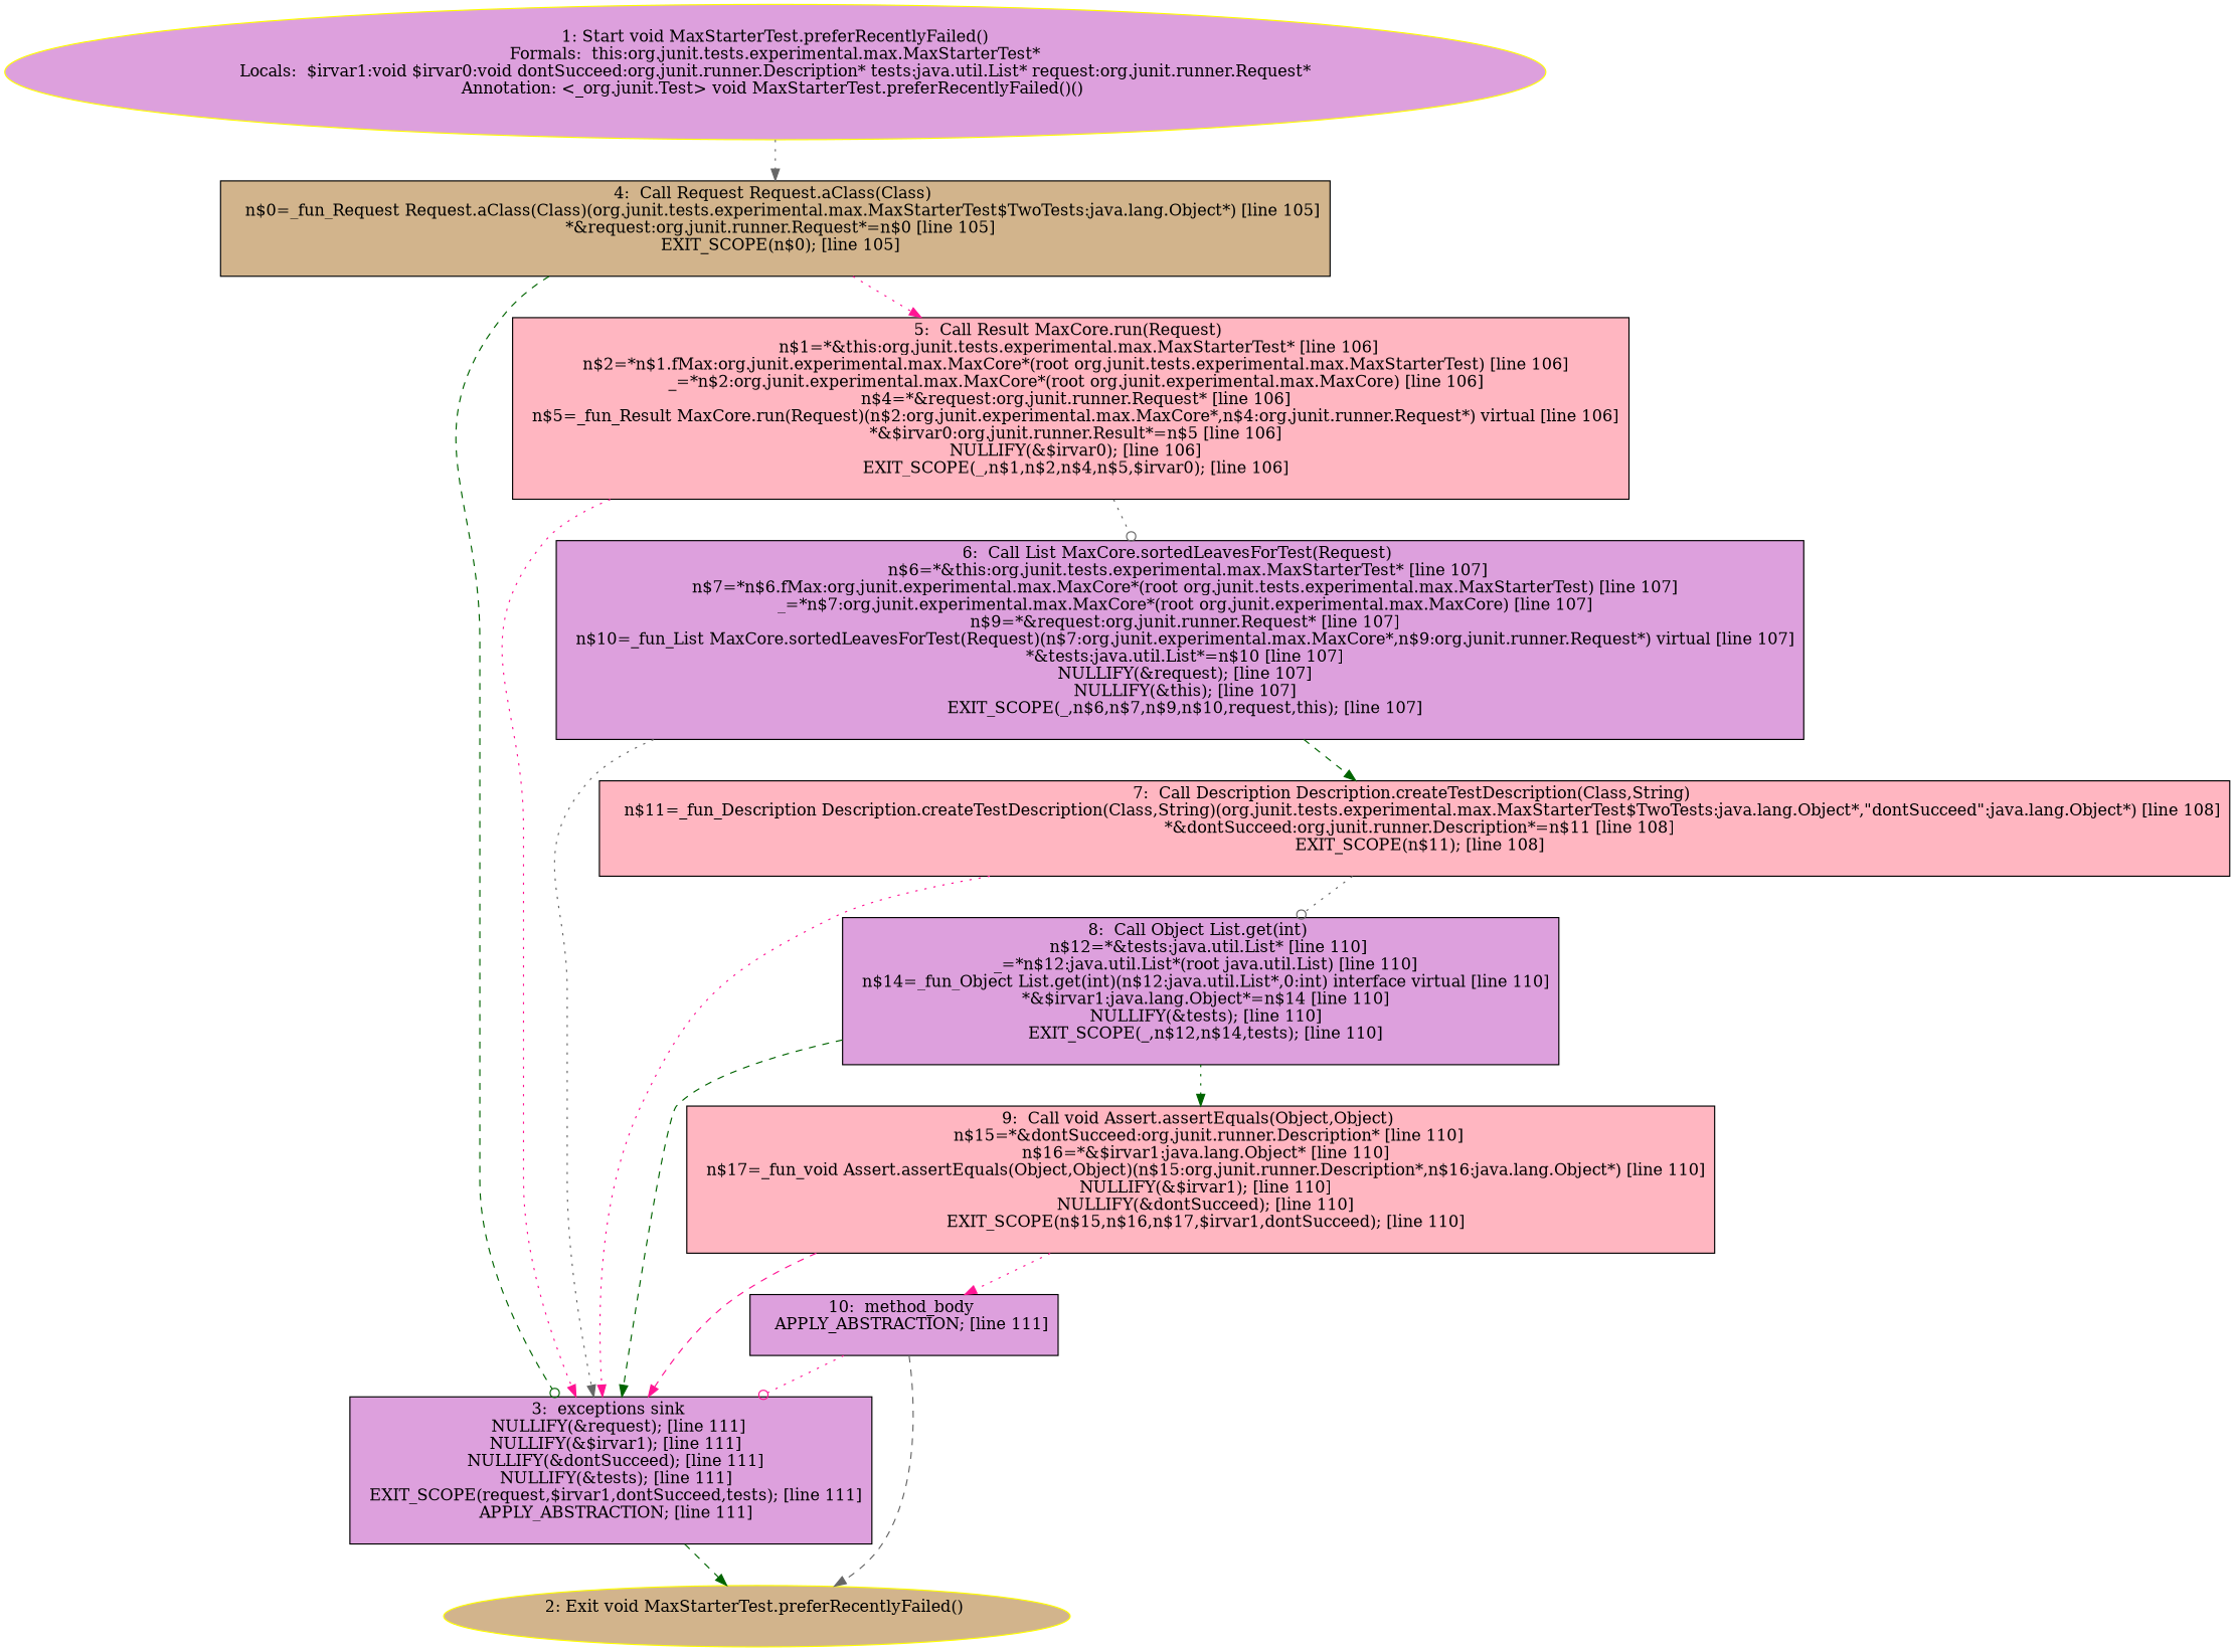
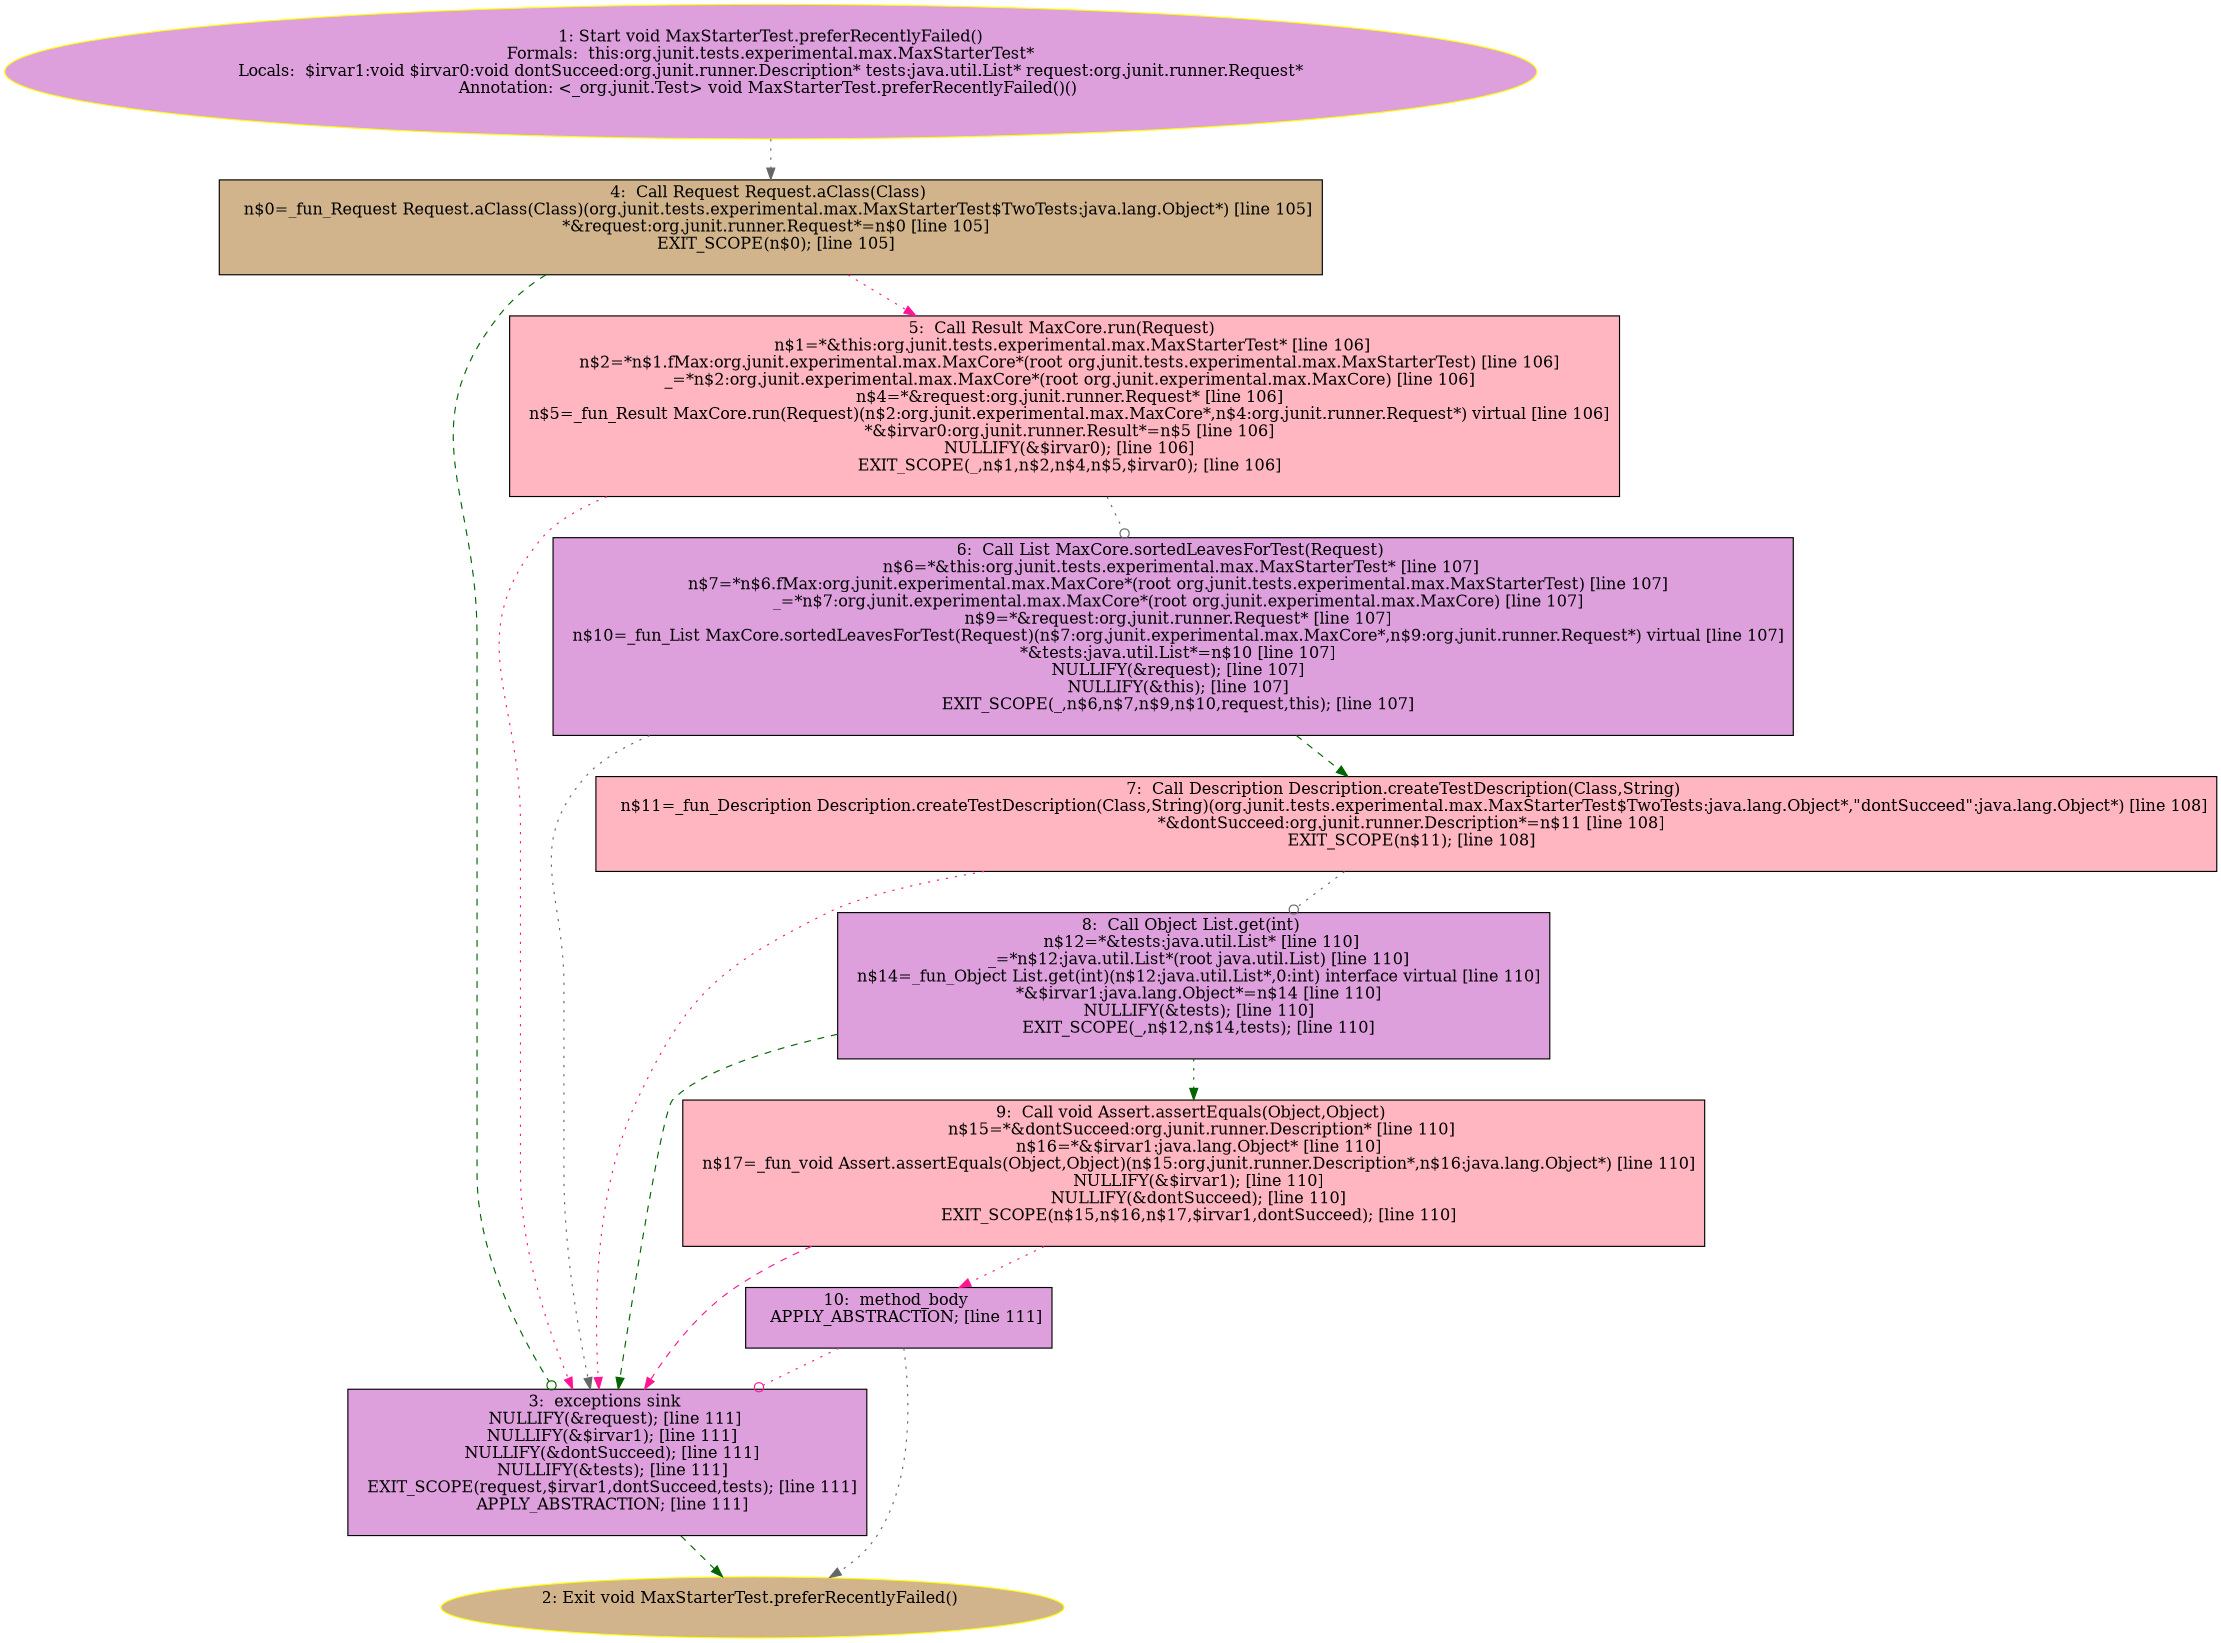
  digraph {
    node [style=filled fillcolor=plum shape=box]
    edge [color=deeppink style=dotted arrowhead=normal]
    n1 [color=yellow label="1: Start void MaxStarterTest.preferRecentlyFailed()\nFormals:  this:org.junit.tests.experimental.max.MaxStarterTest*\nLocals:  $irvar1:void $irvar0:void dontSucceed:org.junit.runner.Description* tests:java.util.List* request:org.junit.runner.Request*\nAnnotation: <_org.junit.Test> void MaxStarterTest.preferRecentlyFailed()() \n  " shape=""]
    n2 [label="4:  Call Request Request.aClass(Class) \n   n$0=_fun_Request Request.aClass(Class)(org.junit.tests.experimental.max.MaxStarterTest$TwoTests:java.lang.Object*) [line 105]\n  *&request:org.junit.runner.Request*=n$0 [line 105]\n  EXIT_SCOPE(n$0); [line 105]\n " fillcolor=tan]
    n3 [label="3:  exceptions sink \n   NULLIFY(&request); [line 111]\n  NULLIFY(&$irvar1); [line 111]\n  NULLIFY(&dontSucceed); [line 111]\n  NULLIFY(&tests); [line 111]\n  EXIT_SCOPE(request,$irvar1,dontSucceed,tests); [line 111]\n  APPLY_ABSTRACTION; [line 111]\n "]
    n4 [label="5:  Call Result MaxCore.run(Request) \n   n$1=*&this:org.junit.tests.experimental.max.MaxStarterTest* [line 106]\n  n$2=*n$1.fMax:org.junit.experimental.max.MaxCore*(root org.junit.tests.experimental.max.MaxStarterTest) [line 106]\n  _=*n$2:org.junit.experimental.max.MaxCore*(root org.junit.experimental.max.MaxCore) [line 106]\n  n$4=*&request:org.junit.runner.Request* [line 106]\n  n$5=_fun_Result MaxCore.run(Request)(n$2:org.junit.experimental.max.MaxCore*,n$4:org.junit.runner.Request*) virtual [line 106]\n  *&$irvar0:org.junit.runner.Result*=n$5 [line 106]\n  NULLIFY(&$irvar0); [line 106]\n  EXIT_SCOPE(_,n$1,n$2,n$4,n$5,$irvar0); [line 106]\n " fillcolor=lightpink]
    n5 [color=yellow label="2: Exit void MaxStarterTest.preferRecentlyFailed() \n  " fillcolor=tan shape=""]
    n6 [label="6:  Call List MaxCore.sortedLeavesForTest(Request) \n   n$6=*&this:org.junit.tests.experimental.max.MaxStarterTest* [line 107]\n  n$7=*n$6.fMax:org.junit.experimental.max.MaxCore*(root org.junit.tests.experimental.max.MaxStarterTest) [line 107]\n  _=*n$7:org.junit.experimental.max.MaxCore*(root org.junit.experimental.max.MaxCore) [line 107]\n  n$9=*&request:org.junit.runner.Request* [line 107]\n  n$10=_fun_List MaxCore.sortedLeavesForTest(Request)(n$7:org.junit.experimental.max.MaxCore*,n$9:org.junit.runner.Request*) virtual [line 107]\n  *&tests:java.util.List*=n$10 [line 107]\n  NULLIFY(&request); [line 107]\n  NULLIFY(&this); [line 107]\n  EXIT_SCOPE(_,n$6,n$7,n$9,n$10,request,this); [line 107]\n "]
    n7 [label="7:  Call Description Description.createTestDescription(Class,String) \n   n$11=_fun_Description Description.createTestDescription(Class,String)(org.junit.tests.experimental.max.MaxStarterTest$TwoTests:java.lang.Object*,\"dontSucceed\":java.lang.Object*) [line 108]\n  *&dontSucceed:org.junit.runner.Description*=n$11 [line 108]\n  EXIT_SCOPE(n$11); [line 108]\n " fillcolor=lightpink]
    n8 [label="8:  Call Object List.get(int) \n   n$12=*&tests:java.util.List* [line 110]\n  _=*n$12:java.util.List*(root java.util.List) [line 110]\n  n$14=_fun_Object List.get(int)(n$12:java.util.List*,0:int) interface virtual [line 110]\n  *&$irvar1:java.lang.Object*=n$14 [line 110]\n  NULLIFY(&tests); [line 110]\n  EXIT_SCOPE(_,n$12,n$14,tests); [line 110]\n "]
    n9 [label="9:  Call void Assert.assertEquals(Object,Object) \n   n$15=*&dontSucceed:org.junit.runner.Description* [line 110]\n  n$16=*&$irvar1:java.lang.Object* [line 110]\n  n$17=_fun_void Assert.assertEquals(Object,Object)(n$15:org.junit.runner.Description*,n$16:java.lang.Object*) [line 110]\n  NULLIFY(&$irvar1); [line 110]\n  NULLIFY(&dontSucceed); [line 110]\n  EXIT_SCOPE(n$15,n$16,n$17,$irvar1,dontSucceed); [line 110]\n " fillcolor=lightpink]
    n10 [label="10:  method_body \n   APPLY_ABSTRACTION; [line 111]\n "]
    n1 -> n2 [color=gray40]
    n2 -> n3 [color=darkgreen style=dashed arrowhead=odot]
    n2 -> n4
    n3 -> n5 [color=darkgreen style=dashed]
    n4 -> n3
    n4 -> n6 [color=gray40 arrowhead=odot]
    n6 -> n3 [color=gray40]
    n6 -> n7 [color=darkgreen style=dashed]
    n7 -> n3
    n7 -> n8 [color=gray40 arrowhead=odot]
    n8 -> n3 [color=darkgreen style=dashed]
    n8 -> n9 [color=darkgreen]
    n9 -> n3 [style=dashed]
    n9 -> n10
    n10 -> n3 [arrowhead=odot]
-   n10 -> n5 [color=gray40 style=dashed]
+   n10 -> n5 [color=gray40]
  }
